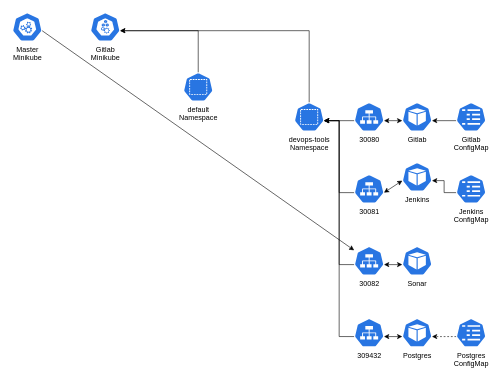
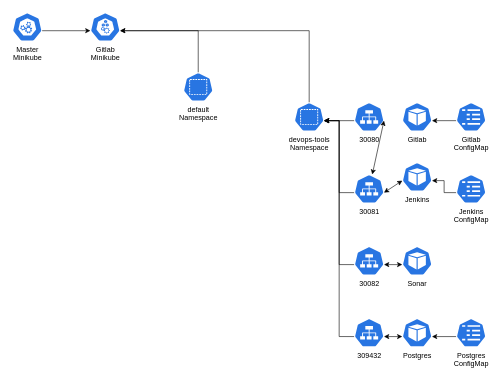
  <mxCell id="0" />
  <mxCell id="1" parent="0" />
  <mxCell id="2" value="Master&lt;div&gt;Minikube&lt;/div&gt;" style="sketch=0;html=1;dashed=0;whitespace=wrap;fillColor=#2875E2;strokeColor=#ffffff;points=[[0.005,0.63,0],[0.1,0.2,0],[0.9,0.2,0],[0.5,0,0],[0.995,0.63,0],[0.72,0.99,0],[0.5,1,0],[0.28,0.99,0]];verticalLabelPosition=bottom;align=center;verticalAlign=top;shape=mxgraph.kubernetes.icon;prIcon=master" vertex="1" parent="1"><mxGeometry x="20" y="20" width="50" height="48" as="geometry" /></mxCell>
  <mxCell id="3" value="&lt;div&gt;Gitlab&lt;br&gt;&lt;/div&gt;&lt;div&gt;Minikube&lt;/div&gt;" style="sketch=0;html=1;dashed=0;whitespace=wrap;fillColor=#2875E2;strokeColor=#ffffff;points=[[0.005,0.63,0],[0.1,0.2,0],[0.9,0.2,0],[0.5,0,0],[0.995,0.63,0],[0.72,0.99,0],[0.5,1,0],[0.28,0.99,0]];verticalLabelPosition=bottom;align=center;verticalAlign=top;shape=mxgraph.kubernetes.icon;prIcon=node" vertex="1" parent="1"><mxGeometry x="150" y="20" width="50" height="48" as="geometry" /></mxCell>
- <mxCell id="4" value="" style="endArrow=classic;html=1;rounded=0;exitX=0.995;exitY=0.63;exitDx=0;exitDy=0;exitPerimeter=0;" edge="1" parent="1" source="2" target="22"><mxGeometry width="50" height="50" relative="1" as="geometry"><mxPoint x="250" y="240" as="sourcePoint" /><mxPoint x="300" y="190" as="targetPoint" /></mxGeometry></mxCell>
+ <mxCell id="4" value="" style="endArrow=classic;html=1;rounded=0;exitX=0.995;exitY=0.63;exitDx=0;exitDy=0;exitPerimeter=0;entryX=0.005;entryY=0.63;entryDx=0;entryDy=0;entryPerimeter=0;" edge="1" parent="1" source="2" target="3"><mxGeometry width="50" height="50" relative="1" as="geometry"><mxPoint x="250" y="240" as="sourcePoint" /><mxPoint x="300" y="190" as="targetPoint" /></mxGeometry></mxCell>
  <mxCell id="5" style="edgeStyle=orthogonalEdgeStyle;rounded=0;orthogonalLoop=1;jettySize=auto;html=1;exitX=0.5;exitY=0;exitDx=0;exitDy=0;exitPerimeter=0;entryX=0.995;entryY=0.63;entryDx=0;entryDy=0;entryPerimeter=0;" edge="1" parent="1" source="6" target="3"><mxGeometry relative="1" as="geometry" /></mxCell>
  <mxCell id="6" value="&lt;div&gt;default&lt;/div&gt;Namespace" style="sketch=0;html=1;dashed=0;whitespace=wrap;fillColor=#2875E2;strokeColor=#ffffff;points=[[0.005,0.63,0],[0.1,0.2,0],[0.9,0.2,0],[0.5,0,0],[0.995,0.63,0],[0.72,0.99,0],[0.5,1,0],[0.28,0.99,0]];verticalLabelPosition=bottom;align=center;verticalAlign=top;shape=mxgraph.kubernetes.icon;prIcon=ns" vertex="1" parent="1"><mxGeometry x="305" y="120" width="50" height="48" as="geometry" /></mxCell>
  <mxCell id="7" style="edgeStyle=orthogonalEdgeStyle;rounded=0;orthogonalLoop=1;jettySize=auto;html=1;exitX=0.5;exitY=0;exitDx=0;exitDy=0;exitPerimeter=0;entryX=0.995;entryY=0.63;entryDx=0;entryDy=0;entryPerimeter=0;" edge="1" parent="1" source="8" target="3"><mxGeometry relative="1" as="geometry" /></mxCell>
  <mxCell id="8" value="&lt;div&gt;devops-tools&lt;/div&gt;&lt;div&gt;Namespace&lt;/div&gt;" style="sketch=0;html=1;dashed=0;whitespace=wrap;fillColor=#2875E2;strokeColor=#ffffff;points=[[0.005,0.63,0],[0.1,0.2,0],[0.9,0.2,0],[0.5,0,0],[0.995,0.63,0],[0.72,0.99,0],[0.5,1,0],[0.28,0.99,0]];verticalLabelPosition=bottom;align=center;verticalAlign=top;shape=mxgraph.kubernetes.icon;prIcon=ns" vertex="1" parent="1"><mxGeometry x="490" y="170" width="50" height="48" as="geometry" /></mxCell>
  <mxCell id="9" style="edgeStyle=orthogonalEdgeStyle;rounded=0;orthogonalLoop=1;jettySize=auto;html=1;exitX=0.005;exitY=0.63;exitDx=0;exitDy=0;exitPerimeter=0;entryX=0.995;entryY=0.63;entryDx=0;entryDy=0;entryPerimeter=0;" edge="1" parent="1" source="10" target="8"><mxGeometry relative="1" as="geometry" /></mxCell>
  <mxCell id="10" value="&lt;div&gt;30080&lt;/div&gt;" style="sketch=0;html=1;dashed=0;whitespace=wrap;fillColor=#2875E2;strokeColor=#ffffff;points=[[0.005,0.63,0],[0.1,0.2,0],[0.9,0.2,0],[0.5,0,0],[0.995,0.63,0],[0.72,0.99,0],[0.5,1,0],[0.28,0.99,0]];verticalLabelPosition=bottom;align=center;verticalAlign=top;shape=mxgraph.kubernetes.icon;prIcon=svc" vertex="1" parent="1"><mxGeometry x="590" y="170" width="50" height="48" as="geometry" /></mxCell>
  <mxCell id="11" value="Gitlab" style="sketch=0;html=1;dashed=0;whitespace=wrap;fillColor=#2875E2;strokeColor=#ffffff;points=[[0.005,0.63,0],[0.1,0.2,0],[0.9,0.2,0],[0.5,0,0],[0.995,0.63,0],[0.72,0.99,0],[0.5,1,0],[0.28,0.99,0]];verticalLabelPosition=bottom;align=center;verticalAlign=top;shape=mxgraph.kubernetes.icon;prIcon=pod" vertex="1" parent="1"><mxGeometry x="670" y="170" width="50" height="48" as="geometry" /></mxCell>
  <mxCell id="12" style="edgeStyle=orthogonalEdgeStyle;rounded=0;orthogonalLoop=1;jettySize=auto;html=1;exitX=0.005;exitY=0.63;exitDx=0;exitDy=0;exitPerimeter=0;entryX=0.995;entryY=0.63;entryDx=0;entryDy=0;entryPerimeter=0;" edge="1" parent="1" source="13" target="11"><mxGeometry relative="1" as="geometry" /></mxCell>
  <mxCell id="13" value="&lt;div&gt;Gitlab&lt;/div&gt;&lt;div&gt;ConfigMap&lt;br&gt;&lt;/div&gt;" style="sketch=0;html=1;dashed=0;whitespace=wrap;fillColor=#2875E2;strokeColor=#ffffff;points=[[0.005,0.63,0],[0.1,0.2,0],[0.9,0.2,0],[0.5,0,0],[0.995,0.63,0],[0.72,0.99,0],[0.5,1,0],[0.28,0.99,0]];verticalLabelPosition=bottom;align=center;verticalAlign=top;shape=mxgraph.kubernetes.icon;prIcon=cm" vertex="1" parent="1"><mxGeometry x="760" y="170" width="50" height="48" as="geometry" /></mxCell>
- <mxCell id="14" value="" style="endArrow=classic;startArrow=classic;html=1;rounded=0;entryX=0.005;entryY=0.63;entryDx=0;entryDy=0;entryPerimeter=0;exitX=0.995;exitY=0.63;exitDx=0;exitDy=0;exitPerimeter=0;" edge="1" parent="1" source="10" target="11"><mxGeometry width="50" height="50" relative="1" as="geometry"><mxPoint x="440" y="260" as="sourcePoint" /><mxPoint x="490" y="210" as="targetPoint" /></mxGeometry></mxCell>
+ <mxCell id="14" value="" style="endArrow=classic;startArrow=classic;html=1;rounded=0;exitX=0.995;exitY=0.63;exitDx=0;exitDy=0;exitPerimeter=0;" edge="1" parent="1" source="10" target="16"><mxGeometry width="50" height="50" relative="1" as="geometry"><mxPoint x="440" y="260" as="sourcePoint" /><mxPoint x="490" y="210" as="targetPoint" /></mxGeometry></mxCell>
  <mxCell id="15" style="edgeStyle=orthogonalEdgeStyle;rounded=0;orthogonalLoop=1;jettySize=auto;html=1;exitX=0.005;exitY=0.63;exitDx=0;exitDy=0;exitPerimeter=0;entryX=0.995;entryY=0.63;entryDx=0;entryDy=0;entryPerimeter=0;" edge="1" parent="1" source="16" target="8"><mxGeometry relative="1" as="geometry" /></mxCell>
  <mxCell id="16" value="&lt;div&gt;30081&lt;/div&gt;" style="sketch=0;html=1;dashed=0;whitespace=wrap;fillColor=#2875E2;strokeColor=#ffffff;points=[[0.005,0.63,0],[0.1,0.2,0],[0.9,0.2,0],[0.5,0,0],[0.995,0.63,0],[0.72,0.99,0],[0.5,1,0],[0.28,0.99,0]];verticalLabelPosition=bottom;align=center;verticalAlign=top;shape=mxgraph.kubernetes.icon;prIcon=svc" vertex="1" parent="1"><mxGeometry x="590" y="290" width="50" height="48" as="geometry" /></mxCell>
  <mxCell id="17" value="Jenkins" style="sketch=0;html=1;dashed=0;whitespace=wrap;fillColor=#2875E2;strokeColor=#ffffff;points=[[0.005,0.63,0],[0.1,0.2,0],[0.9,0.2,0],[0.5,0,0],[0.995,0.63,0],[0.72,0.99,0],[0.5,1,0],[0.28,0.99,0]];verticalLabelPosition=bottom;align=center;verticalAlign=top;shape=mxgraph.kubernetes.icon;prIcon=pod" vertex="1" parent="1"><mxGeometry x="670" y="270" width="50" height="48" as="geometry" /></mxCell>
  <mxCell id="18" style="edgeStyle=orthogonalEdgeStyle;rounded=0;orthogonalLoop=1;jettySize=auto;html=1;exitX=0.005;exitY=0.63;exitDx=0;exitDy=0;exitPerimeter=0;entryX=0.995;entryY=0.63;entryDx=0;entryDy=0;entryPerimeter=0;" edge="1" parent="1" source="19" target="17"><mxGeometry relative="1" as="geometry" /></mxCell>
  <mxCell id="19" value="&lt;div&gt;Jenkins&lt;/div&gt;&lt;div&gt;ConfigMap&lt;/div&gt;" style="sketch=0;html=1;dashed=0;whitespace=wrap;fillColor=#2875E2;strokeColor=#ffffff;points=[[0.005,0.63,0],[0.1,0.2,0],[0.9,0.2,0],[0.5,0,0],[0.995,0.63,0],[0.72,0.99,0],[0.5,1,0],[0.28,0.99,0]];verticalLabelPosition=bottom;align=center;verticalAlign=top;shape=mxgraph.kubernetes.icon;prIcon=cm" vertex="1" parent="1"><mxGeometry x="760" y="290" width="50" height="48" as="geometry" /></mxCell>
  <mxCell id="20" value="" style="endArrow=classic;startArrow=classic;html=1;rounded=0;entryX=0.005;entryY=0.63;entryDx=0;entryDy=0;entryPerimeter=0;exitX=0.995;exitY=0.63;exitDx=0;exitDy=0;exitPerimeter=0;" edge="1" parent="1" source="16" target="17"><mxGeometry width="50" height="50" relative="1" as="geometry"><mxPoint x="440" y="380" as="sourcePoint" /><mxPoint x="490" y="330" as="targetPoint" /></mxGeometry></mxCell>
  <mxCell id="21" style="edgeStyle=orthogonalEdgeStyle;rounded=0;orthogonalLoop=1;jettySize=auto;html=1;exitX=0.005;exitY=0.63;exitDx=0;exitDy=0;exitPerimeter=0;entryX=0.995;entryY=0.63;entryDx=0;entryDy=0;entryPerimeter=0;" edge="1" parent="1" source="22" target="8"><mxGeometry relative="1" as="geometry" /></mxCell>
  <mxCell id="22" value="&lt;div&gt;30082&lt;/div&gt;" style="sketch=0;html=1;dashed=0;whitespace=wrap;fillColor=#2875E2;strokeColor=#ffffff;points=[[0.005,0.63,0],[0.1,0.2,0],[0.9,0.2,0],[0.5,0,0],[0.995,0.63,0],[0.72,0.99,0],[0.5,1,0],[0.28,0.99,0]];verticalLabelPosition=bottom;align=center;verticalAlign=top;shape=mxgraph.kubernetes.icon;prIcon=svc" vertex="1" parent="1"><mxGeometry x="590" y="410" width="50" height="48" as="geometry" /></mxCell>
  <mxCell id="23" value="Sonar" style="sketch=0;html=1;dashed=0;whitespace=wrap;fillColor=#2875E2;strokeColor=#ffffff;points=[[0.005,0.63,0],[0.1,0.2,0],[0.9,0.2,0],[0.5,0,0],[0.995,0.63,0],[0.72,0.99,0],[0.5,1,0],[0.28,0.99,0]];verticalLabelPosition=bottom;align=center;verticalAlign=top;shape=mxgraph.kubernetes.icon;prIcon=pod" vertex="1" parent="1"><mxGeometry x="670" y="410" width="50" height="48" as="geometry" /></mxCell>
  <mxCell id="24" value="" style="endArrow=classic;startArrow=classic;html=1;rounded=0;entryX=0.005;entryY=0.63;entryDx=0;entryDy=0;entryPerimeter=0;exitX=0.995;exitY=0.63;exitDx=0;exitDy=0;exitPerimeter=0;" edge="1" parent="1" source="22" target="23"><mxGeometry width="50" height="50" relative="1" as="geometry"><mxPoint x="440" y="500" as="sourcePoint" /><mxPoint x="490" y="450" as="targetPoint" /></mxGeometry></mxCell>
  <mxCell id="25" style="edgeStyle=orthogonalEdgeStyle;rounded=0;orthogonalLoop=1;jettySize=auto;html=1;exitX=0.005;exitY=0.63;exitDx=0;exitDy=0;exitPerimeter=0;entryX=0.995;entryY=0.63;entryDx=0;entryDy=0;entryPerimeter=0;" edge="1" parent="1" source="26" target="8"><mxGeometry relative="1" as="geometry" /></mxCell>
  <mxCell id="26" value="&lt;div&gt;309432&lt;/div&gt;" style="sketch=0;html=1;dashed=0;whitespace=wrap;fillColor=#2875E2;strokeColor=#ffffff;points=[[0.005,0.63,0],[0.1,0.2,0],[0.9,0.2,0],[0.5,0,0],[0.995,0.63,0],[0.72,0.99,0],[0.5,1,0],[0.28,0.99,0]];verticalLabelPosition=bottom;align=center;verticalAlign=top;shape=mxgraph.kubernetes.icon;prIcon=svc" vertex="1" parent="1"><mxGeometry x="590" y="530" width="50" height="48" as="geometry" /></mxCell>
  <mxCell id="27" value="Postgres" style="sketch=0;html=1;dashed=0;whitespace=wrap;fillColor=#2875E2;strokeColor=#ffffff;points=[[0.005,0.63,0],[0.1,0.2,0],[0.9,0.2,0],[0.5,0,0],[0.995,0.63,0],[0.72,0.99,0],[0.5,1,0],[0.28,0.99,0]];verticalLabelPosition=bottom;align=center;verticalAlign=top;shape=mxgraph.kubernetes.icon;prIcon=pod" vertex="1" parent="1"><mxGeometry x="670" y="530" width="50" height="48" as="geometry" /></mxCell>
- <mxCell id="28" style="edgeStyle=orthogonalEdgeStyle;rounded=0;orthogonalLoop=1;jettySize=auto;html=1;exitX=0.005;exitY=0.63;exitDx=0;exitDy=0;exitPerimeter=0;entryX=0.995;entryY=0.63;entryDx=0;entryDy=0;entryPerimeter=0;dashed=1;" edge="1" parent="1" source="29" target="27"><mxGeometry relative="1" as="geometry" /></mxCell>
+ <mxCell id="28" style="edgeStyle=orthogonalEdgeStyle;rounded=0;orthogonalLoop=1;jettySize=auto;html=1;exitX=0.005;exitY=0.63;exitDx=0;exitDy=0;exitPerimeter=0;entryX=0.995;entryY=0.63;entryDx=0;entryDy=0;entryPerimeter=0;" edge="1" parent="1" source="29" target="27"><mxGeometry relative="1" as="geometry" /></mxCell>
  <mxCell id="29" value="&lt;div&gt;Postgres&lt;/div&gt;&lt;div&gt;ConfigMap&lt;/div&gt;" style="sketch=0;html=1;dashed=0;whitespace=wrap;fillColor=#2875E2;strokeColor=#ffffff;points=[[0.005,0.63,0],[0.1,0.2,0],[0.9,0.2,0],[0.5,0,0],[0.995,0.63,0],[0.72,0.99,0],[0.5,1,0],[0.28,0.99,0]];verticalLabelPosition=bottom;align=center;verticalAlign=top;shape=mxgraph.kubernetes.icon;prIcon=cm" vertex="1" parent="1"><mxGeometry x="760" y="530" width="50" height="48" as="geometry" /></mxCell>
  <mxCell id="30" value="" style="endArrow=classic;startArrow=classic;html=1;rounded=0;entryX=0.005;entryY=0.63;entryDx=0;entryDy=0;entryPerimeter=0;exitX=0.995;exitY=0.63;exitDx=0;exitDy=0;exitPerimeter=0;" edge="1" parent="1" source="26" target="27"><mxGeometry width="50" height="50" relative="1" as="geometry"><mxPoint x="440" y="620" as="sourcePoint" /><mxPoint x="490" y="570" as="targetPoint" /></mxGeometry></mxCell>
